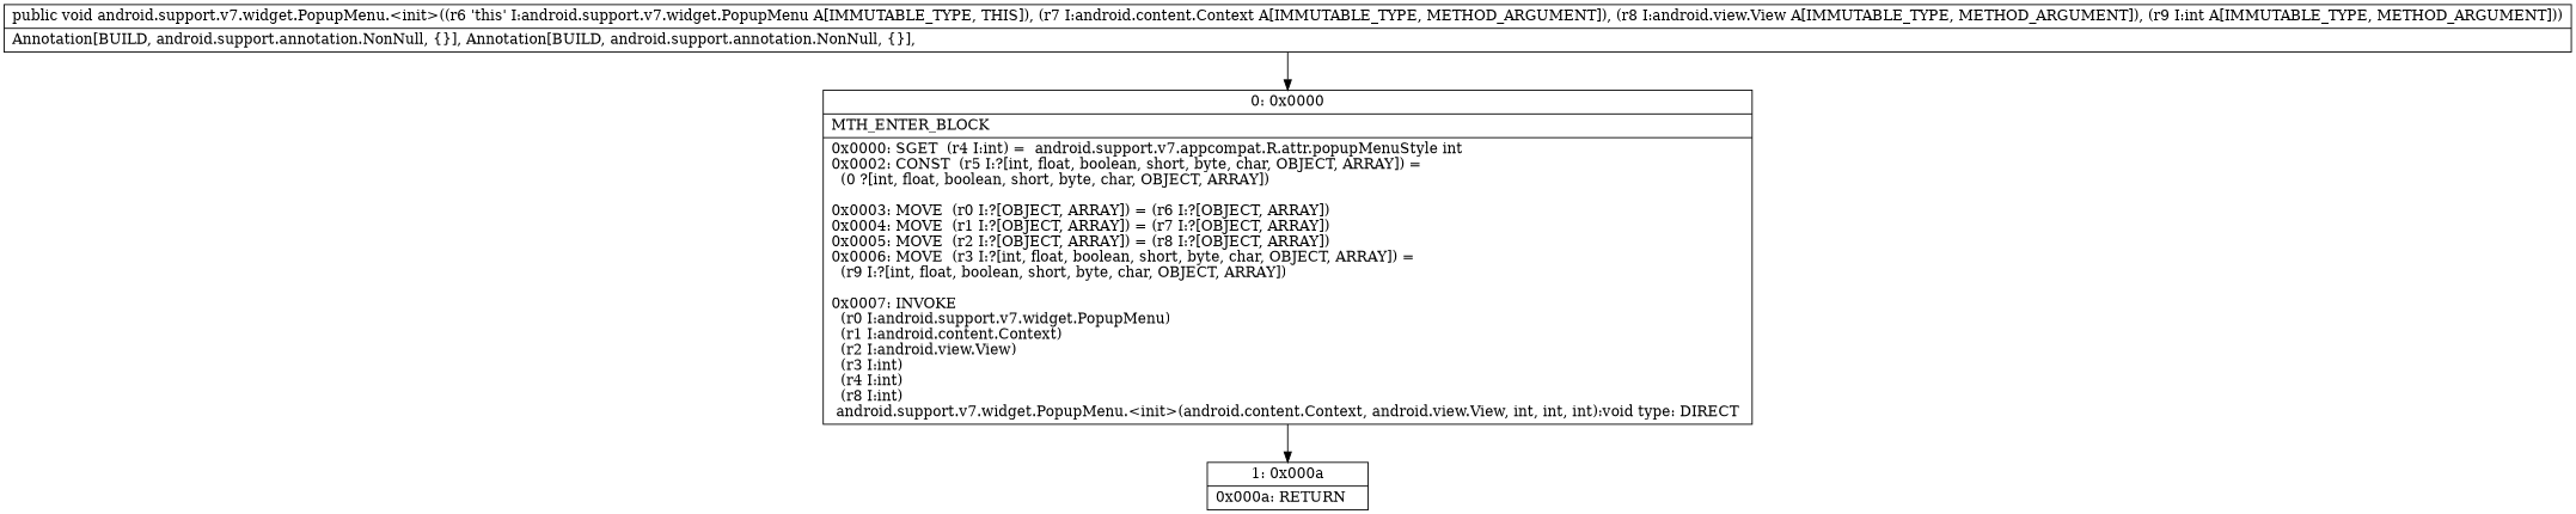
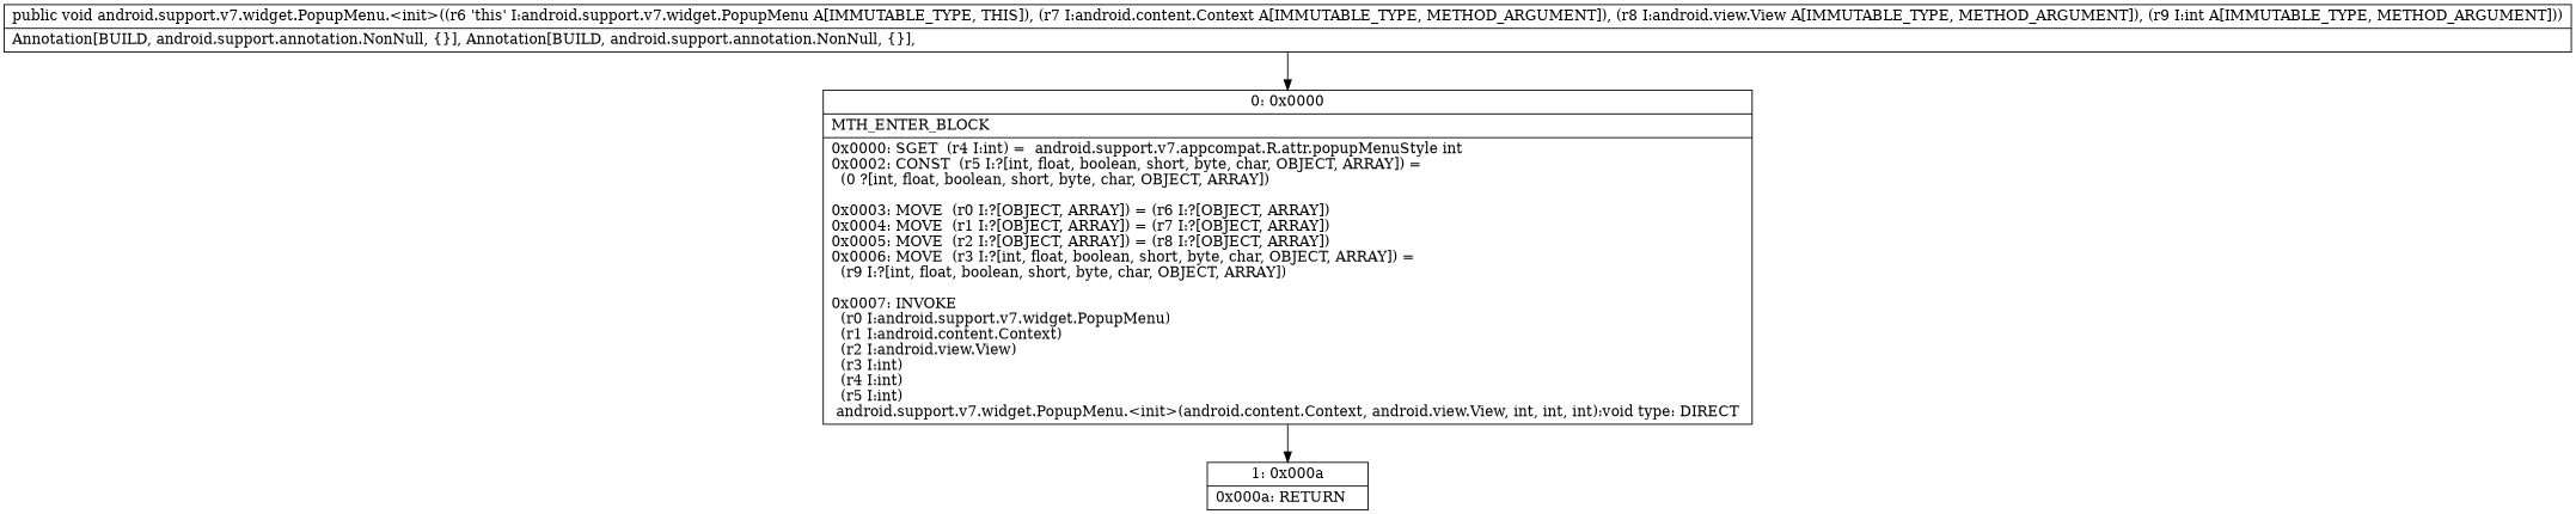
  digraph {
    node [shape=record]
-   n1 [label="{0\:\ 0x0000|MTH_ENTER_BLOCK\l|0x0000: SGET  (r4 I:int) =  android.support.v7.appcompat.R.attr.popupMenuStyle int \l0x0002: CONST  (r5 I:?[int, float, boolean, short, byte, char, OBJECT, ARRAY]) = \l  (0 ?[int, float, boolean, short, byte, char, OBJECT, ARRAY])\l \l0x0003: MOVE  (r0 I:?[OBJECT, ARRAY]) = (r6 I:?[OBJECT, ARRAY]) \l0x0004: MOVE  (r1 I:?[OBJECT, ARRAY]) = (r7 I:?[OBJECT, ARRAY]) \l0x0005: MOVE  (r2 I:?[OBJECT, ARRAY]) = (r8 I:?[OBJECT, ARRAY]) \l0x0006: MOVE  (r3 I:?[int, float, boolean, short, byte, char, OBJECT, ARRAY]) = \l  (r9 I:?[int, float, boolean, short, byte, char, OBJECT, ARRAY])\l \l0x0007: INVOKE  \l  (r0 I:android.support.v7.widget.PopupMenu)\l  (r1 I:android.content.Context)\l  (r2 I:android.view.View)\l  (r3 I:int)\l  (r4 I:int)\l  (r8 I:int)\l android.support.v7.widget.PopupMenu.\<init\>(android.content.Context, android.view.View, int, int, int):void type: DIRECT \l}"]
+   n1 [label="{0\:\ 0x0000|MTH_ENTER_BLOCK\l|0x0000: SGET  (r4 I:int) =  android.support.v7.appcompat.R.attr.popupMenuStyle int \l0x0002: CONST  (r5 I:?[int, float, boolean, short, byte, char, OBJECT, ARRAY]) = \l  (0 ?[int, float, boolean, short, byte, char, OBJECT, ARRAY])\l \l0x0003: MOVE  (r0 I:?[OBJECT, ARRAY]) = (r6 I:?[OBJECT, ARRAY]) \l0x0004: MOVE  (r1 I:?[OBJECT, ARRAY]) = (r7 I:?[OBJECT, ARRAY]) \l0x0005: MOVE  (r2 I:?[OBJECT, ARRAY]) = (r8 I:?[OBJECT, ARRAY]) \l0x0006: MOVE  (r3 I:?[int, float, boolean, short, byte, char, OBJECT, ARRAY]) = \l  (r9 I:?[int, float, boolean, short, byte, char, OBJECT, ARRAY])\l \l0x0007: INVOKE  \l  (r0 I:android.support.v7.widget.PopupMenu)\l  (r1 I:android.content.Context)\l  (r2 I:android.view.View)\l  (r3 I:int)\l  (r4 I:int)\l  (r5 I:int)\l android.support.v7.widget.PopupMenu.\<init\>(android.content.Context, android.view.View, int, int, int):void type: DIRECT \l}"]
    n2 [label="{1\:\ 0x000a|0x000a: RETURN   \l}"]
    n3 [label="{public void android.support.v7.widget.PopupMenu.\<init\>((r6 'this' I:android.support.v7.widget.PopupMenu A[IMMUTABLE_TYPE, THIS]), (r7 I:android.content.Context A[IMMUTABLE_TYPE, METHOD_ARGUMENT]), (r8 I:android.view.View A[IMMUTABLE_TYPE, METHOD_ARGUMENT]), (r9 I:int A[IMMUTABLE_TYPE, METHOD_ARGUMENT]))  | Annotation[BUILD, android.support.annotation.NonNull, \{\}], Annotation[BUILD, android.support.annotation.NonNull, \{\}], \l}"]
    n1 -> n2
    n3 -> n1
  }
